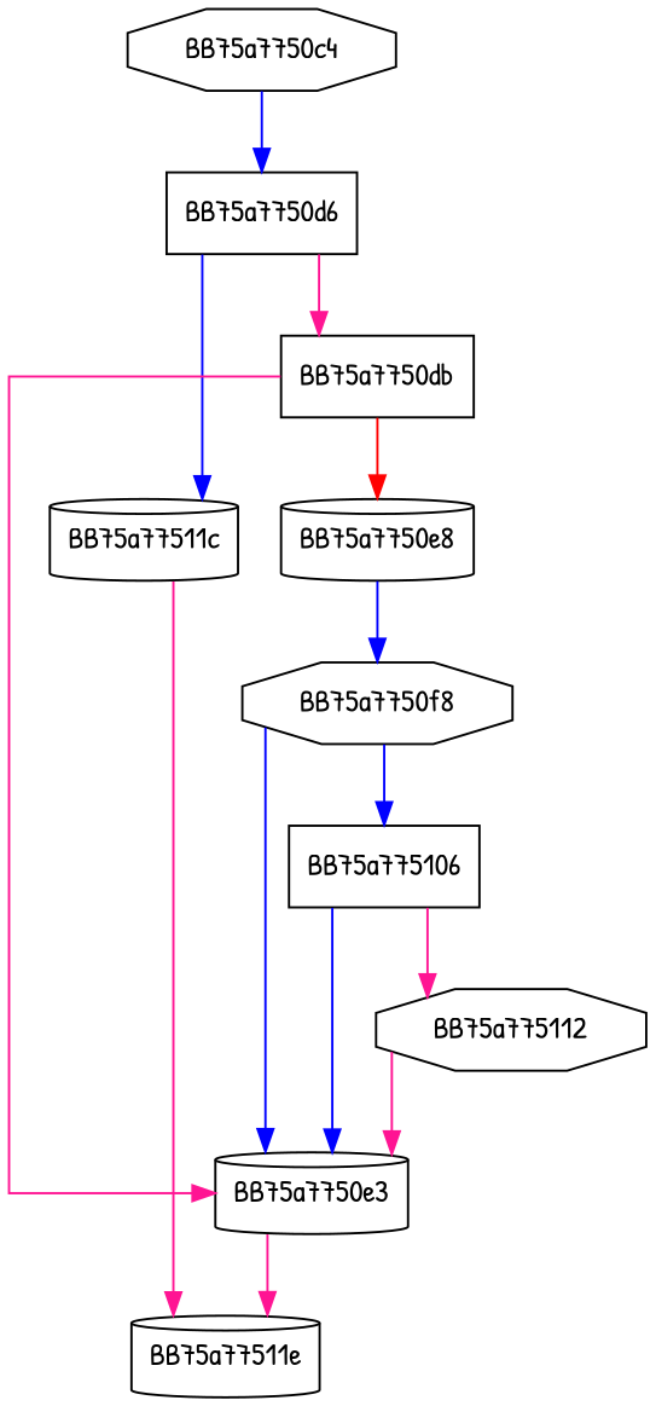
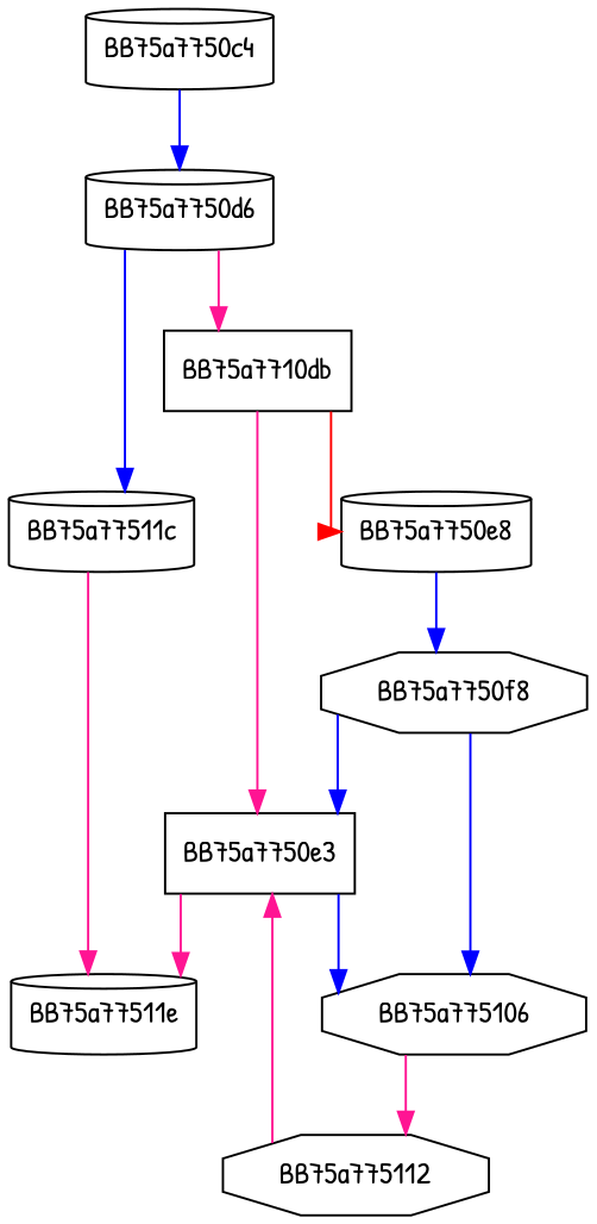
  digraph {
    fontname="Patrick Hand"
    splines=ortho
    node [fontname="Patrick Hand" shape=cylinder]
    edge [color=blue fontname="Patrick Hand"]
-   BB75a7750c4 [shape=octagon]
-   BB75a7750d6 [shape=box]
+   BB75a7750c4
+   BB75a7750d6
    BB75a77511c
    BB75a77511e
-   BB75a7750db [shape=box]
+   BB75a7750db [shape=box label=BB75a7710db]
    BB75a7750e8
-   BB75a7750e3
+   BB75a7750e3 [shape=box]
    BB75a7750f8 [shape=octagon]
-   BB75a775106 [shape=box]
+   BB75a775106 [shape=octagon]
    BB75a775112 [shape=octagon]
    BB75a7750c4 -> BB75a7750d6
    BB75a7750d6 -> BB75a77511c
    BB75a7750d6 -> BB75a7750db [color=deeppink]
    BB75a77511c -> BB75a77511e [color=deeppink]
    BB75a7750db -> BB75a7750e8 [color=red]
    BB75a7750db -> BB75a7750e3 [color=deeppink]
    BB75a7750e8 -> BB75a7750f8
    BB75a7750e3 -> BB75a77511e [color=deeppink]
    BB75a7750f8 -> BB75a7750e3
    BB75a7750f8 -> BB75a775106
-   BB75a775106 -> BB75a7750e3
+   BB75a7750e3 -> BB75a775106
    BB75a775106 -> BB75a775112 [color=deeppink]
    BB75a775112 -> BB75a7750e3 [color=deeppink]
  }
